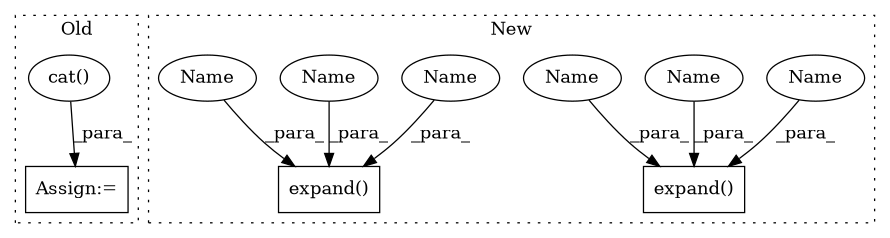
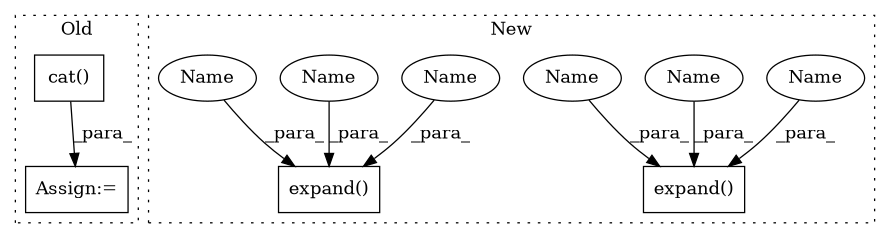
  digraph {
    node [a=87 l=1 shape=ellipse]
-   n1 [a=75 l="10,8" label="cat()" s="1689,1709"]
+   n1 [a=75 l="10,8" label="cat()" s="1689,1709" shape=box]
    n2 [a=68 l=4 label="Assign:=" s=2232 shape=box]
    n3 [a=75 l="26,1" label="expand()" s="2413,2449" shape=box]
    n4 [a=75 l="26,1" label="expand()" s="2465,2501" shape=box]
    n5 [label=Name s=2442]
    n6 [label=Name s=2497]
    n7 [label=Name s=2494]
    n8 [label=Name s=2445]
    n9 [label=Name s=2439]
    n10 [label=Name s=2491]
    subgraph cluster_1 {
      label=Old
      style=dotted
      n1
      n2
    }
    subgraph cluster_2 {
      label=New
      style=dotted
      n3
      n4
      n5
      n6
      n7
      n8
      n9
      n10
    }
    n1 -> n2 [label=_para_]
    n5 -> n3 [label=_para_]
    n6 -> n4 [label=_para_]
    n7 -> n4 [label=_para_]
    n8 -> n3 [label=_para_]
    n9 -> n3 [label=_para_]
    n10 -> n4 [label=_para_]
  }
